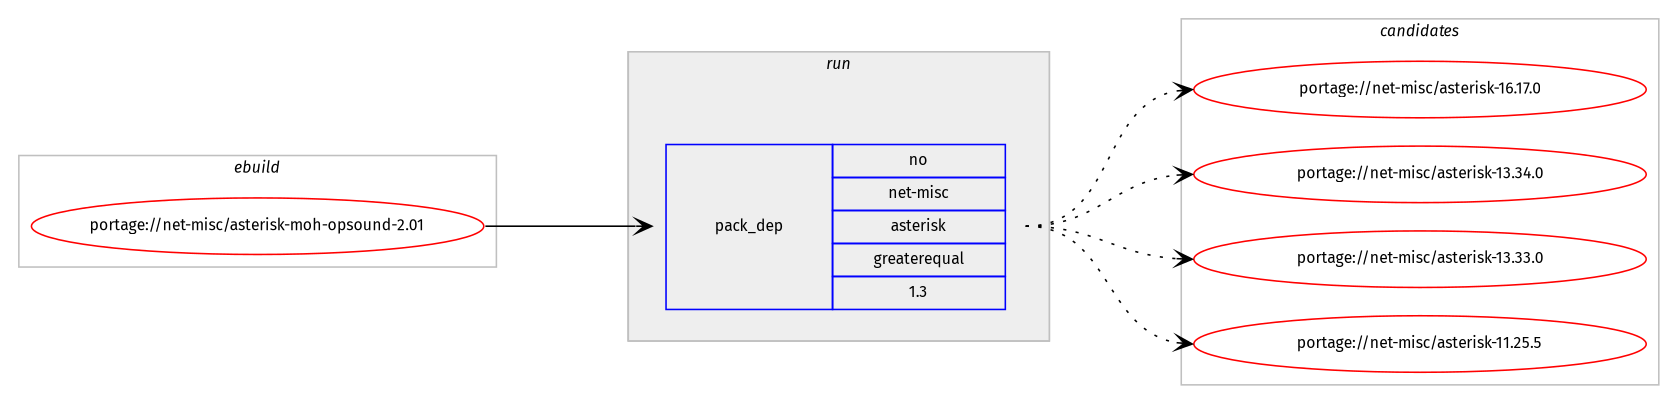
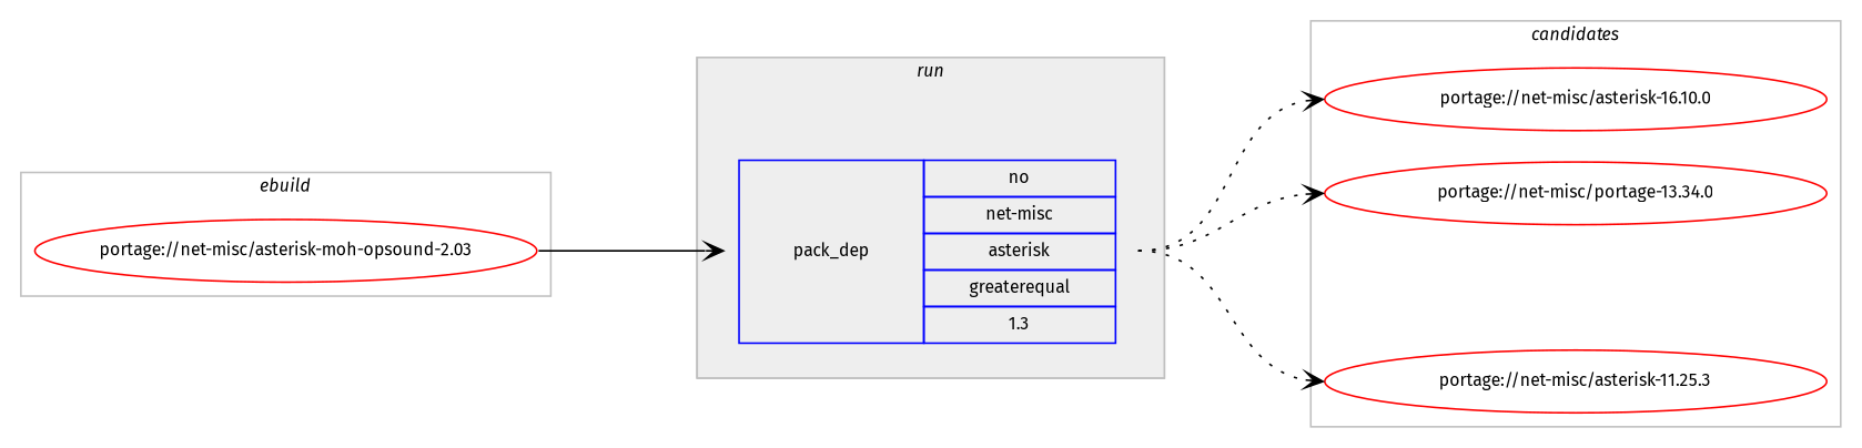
  digraph {
    compound=true
    concentrate=true
    fontname="Fira Sans"
    fontsize=10
    newrank=true
    rankdir=LR
    ranksep=1.5
    node [color=red fontname="Fira Sans" fontsize=10]
    edge [arrowhead=vee fontname="Fira Sans" headport=w style=dotted tailport=e weight=100]
-   n1 [label="portage://net-misc/asterisk-moh-opsound-2.01" width=4]
+   n1 [label="portage://net-misc/asterisk-moh-opsound-2.03" width=4]
    n2 [color=blue label=<<TABLE BORDER="0" CELLBORDER="1" CELLSPACING="0" CELLPADDING="4" WIDTH="220"><TR><TD ROWSPAN="6" CELLPADDING="30">pack_dep</TD></TR><TR><TD WIDTH="110">no</TD></TR><TR><TD>net-misc</TD></TR><TR><TD>asterisk</TD></TR><TR><TD>greaterequal</TD></TR><TR><TD>1.3</TD></TR></TABLE>> shape=none]
-   n3 [label="portage://net-misc/asterisk-16.17.0" width=4]
-   n4 [label="portage://net-misc/asterisk-13.34.0" width=4]
-   n5 [label="portage://net-misc/asterisk-13.33.0" width=4]
-   n6 [label="portage://net-misc/asterisk-11.25.5" width=4]
+   n3 [label="portage://net-misc/asterisk-16.10.0" width=4]
+   n4 [label="portage://net-misc/portage-13.34.0" width=4]
+   n6 [label="portage://net-misc/asterisk-11.25.3" width=4]
    subgraph cluster_1 {
      color=gray
      label=<<i>ebuild</i>>
      rank=same
      n1
    }
    subgraph cluster_2 {
      color=gray
      label=<<i>dependencies</i>>
      subgraph cluster_3 {
        color=gray
        fillcolor="#eeeeee"
        label=<<i>compile</i>>
        style=filled
        subgraph sub_4 {
          color=gray
          fillcolor="#eeeeee"
          label=<<i>compile</i>>
          style=filled
          n2
        }
      }
      subgraph cluster_5 {
        color=gray
        fillcolor="#eeeeee"
        label=<<i>compile and run</i>>
        style=filled
      }
      subgraph cluster_6 {
        color=gray
        fillcolor="#eeeeee"
        label=<<i>run</i>>
        style=filled
      }
    }
    subgraph cluster_7 {
      color=gray
      label=<<i>candidates</i>>
      rank=same
      subgraph sub_8 {
        color=black
        label=<<i>candidates</i>>
        nodesep=1
        rank=same
        n3
        n4
-       n5
        n6
      }
    }
    n1 -> n2 [style=solid weight=20]
    n2 -> n3
    n2 -> n4
-   n2 -> n5
    n2 -> n6
  }
